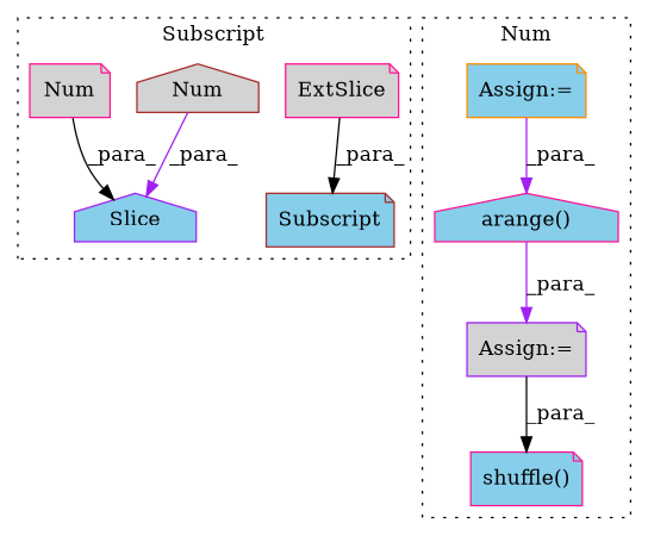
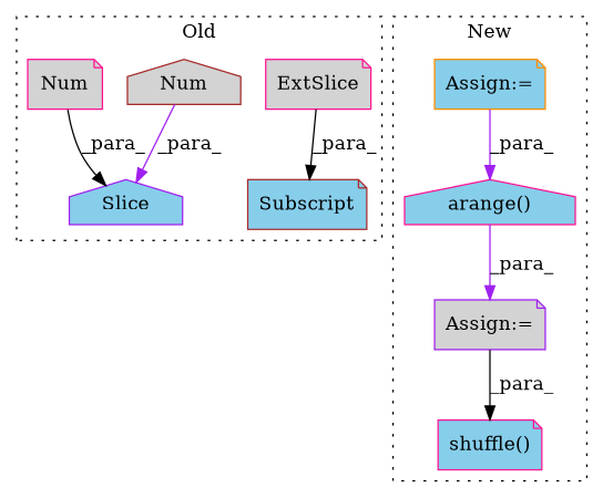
  digraph {
    fontname="DejaVu Serif"
    node [a=76 color=deeppink fillcolor=skyblue fontname="DejaVu Serif" l=1 s=4511 shape=note style=filled]
    edge [color=purple fontname="DejaVu Serif"]
    n1 [a=80 color=purple label=Slice shape=house]
    n2 [color=brown fillcolor=lightgrey label=Num s=4513 shape=house]
    n3 [a=85 fillcolor=lightgrey l=11 label=ExtSlice s=4479]
    n4 [a=63 color=brown l="36,0" label=Subscript s="4479,0"]
    n5 [fillcolor=lightgrey label=Num]
    n6 [a=75 l="10,1" label="arange()" s="5038,5063" shape=house]
    n7 [a=68 color=purple fillcolor=lightgrey l=3 label="Assign:=" s=5035]
    n8 [a=68 color=darkorange l=3 label="Assign:=" s=4186]
    n9 [a=75 l="18,1" label="shuffle()" s="5073,5098"]
    subgraph cluster_1 {
-     label=Subscript
+     label=Old
      style=dotted
      n1
      n2
      n3
      n4
      n5
    }
    subgraph cluster_2 {
-     label=Num
+     label=New
      style=dotted
      n6
      n7
      n8
      n9
    }
    n2 -> n1 [label=_para_]
    n3 -> n4 [color=black label=_para_]
    n5 -> n1 [color=black label=_para_]
    n6 -> n7 [label=_para_]
    n7 -> n9 [color=black label=_para_]
    n8 -> n6 [label=_para_]
  }
